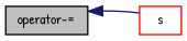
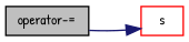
  digraph {
    rankdir=LR
    fontname="Patrick Hand"
    node [fontname="Patrick Hand" fontsize=10 shape=record]
    n1 [color=black fillcolor=grey75 fontcolor=black height=0.2 label="operator-=" style=filled width=0.4]
    n2 [color=red height=0.2 label=s width=0.4]
-   n2 -> n1 [color=midnightblue fontname="Patrick Hand" fontsize=10 labelfontname=Helvetica labelfontsize=10 style=solid]
+   n1 -> n2 [color=midnightblue fontname="Patrick Hand" fontsize=10 labelfontname=Helvetica labelfontsize=10 style=solid]
  }
